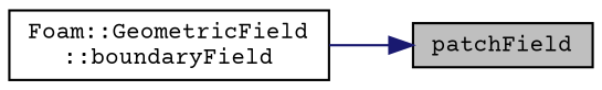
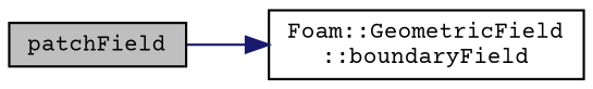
  digraph {
    rankdir=LR
    fontname="Courier Prime"
    node [color=black fontname="Courier Prime" fontsize=10 shape=record]
    n1 [fillcolor=grey75 fontcolor=black height=0.2 label=patchField style=filled width=0.4]
    n2 [height=0.2 label="Foam::GeometricField\l::boundaryField" width=0.4]
-   n2 -> n1 [color=midnightblue fontname="Courier Prime" fontsize=10 labelfontname=FreeSans labelfontsize=10 style=solid]
+   n1 -> n2 [color=midnightblue fontname="Courier Prime" fontsize=10 labelfontname=FreeSans labelfontsize=10 style=solid]
  }
